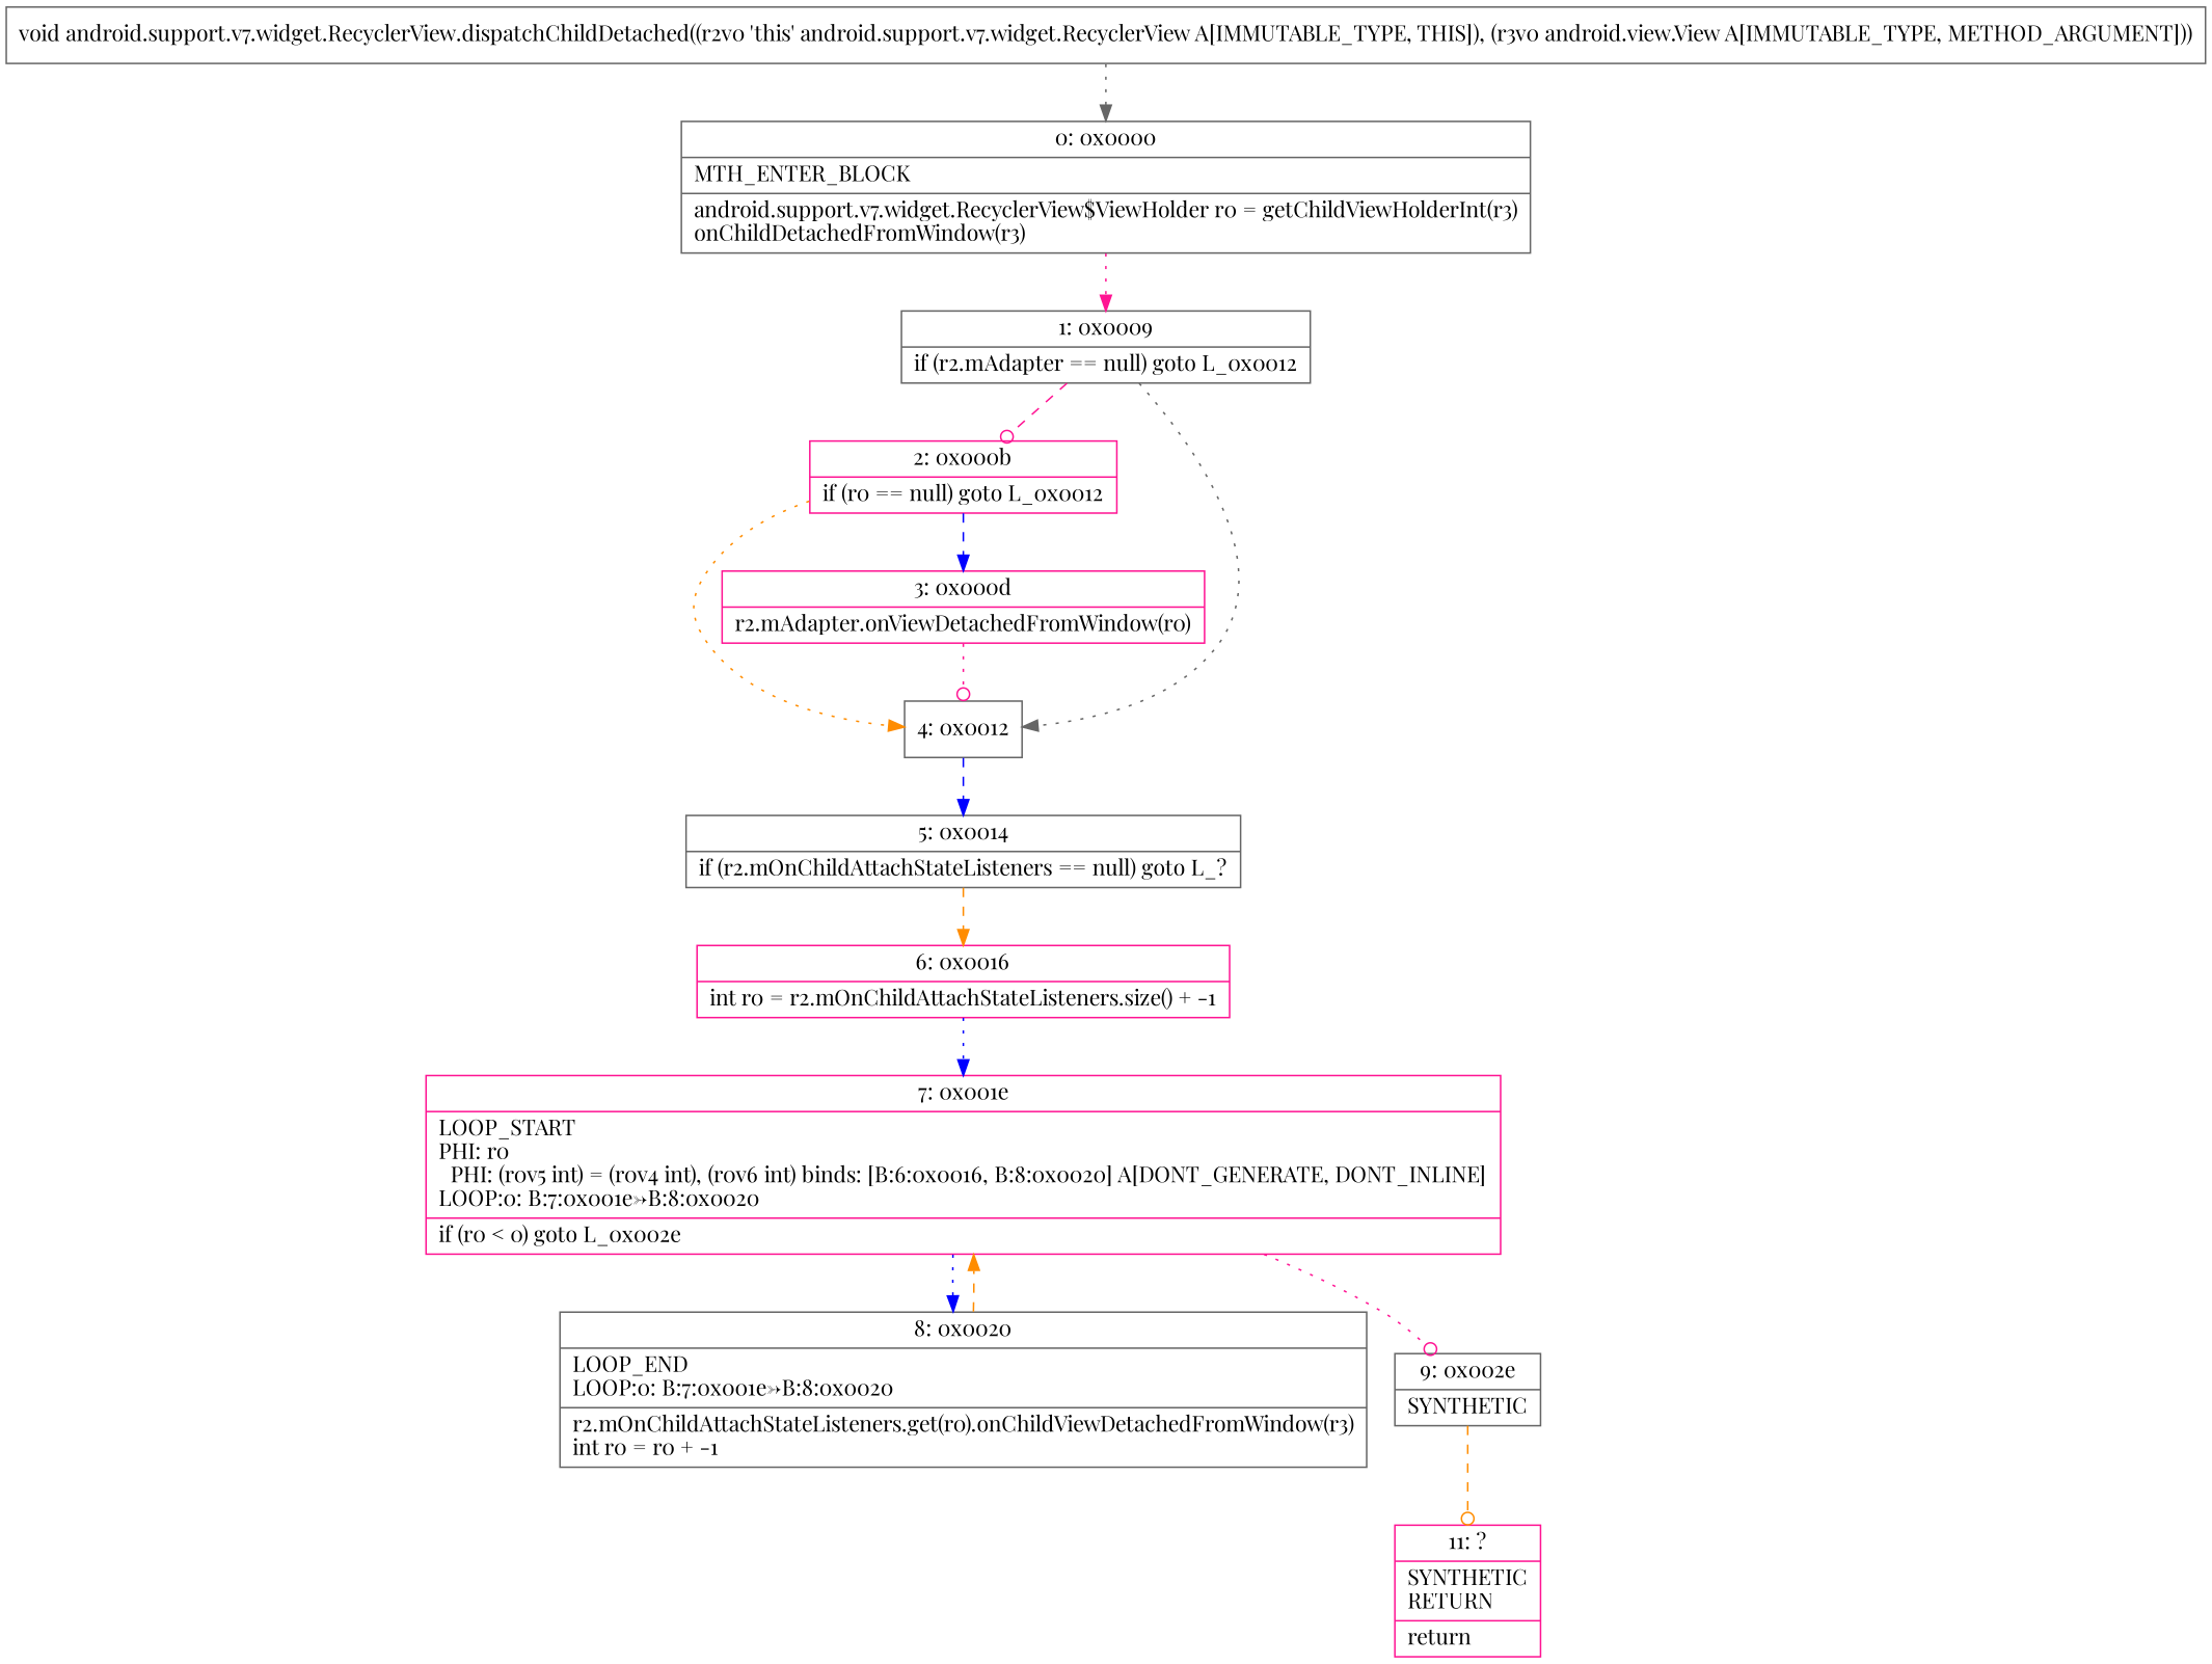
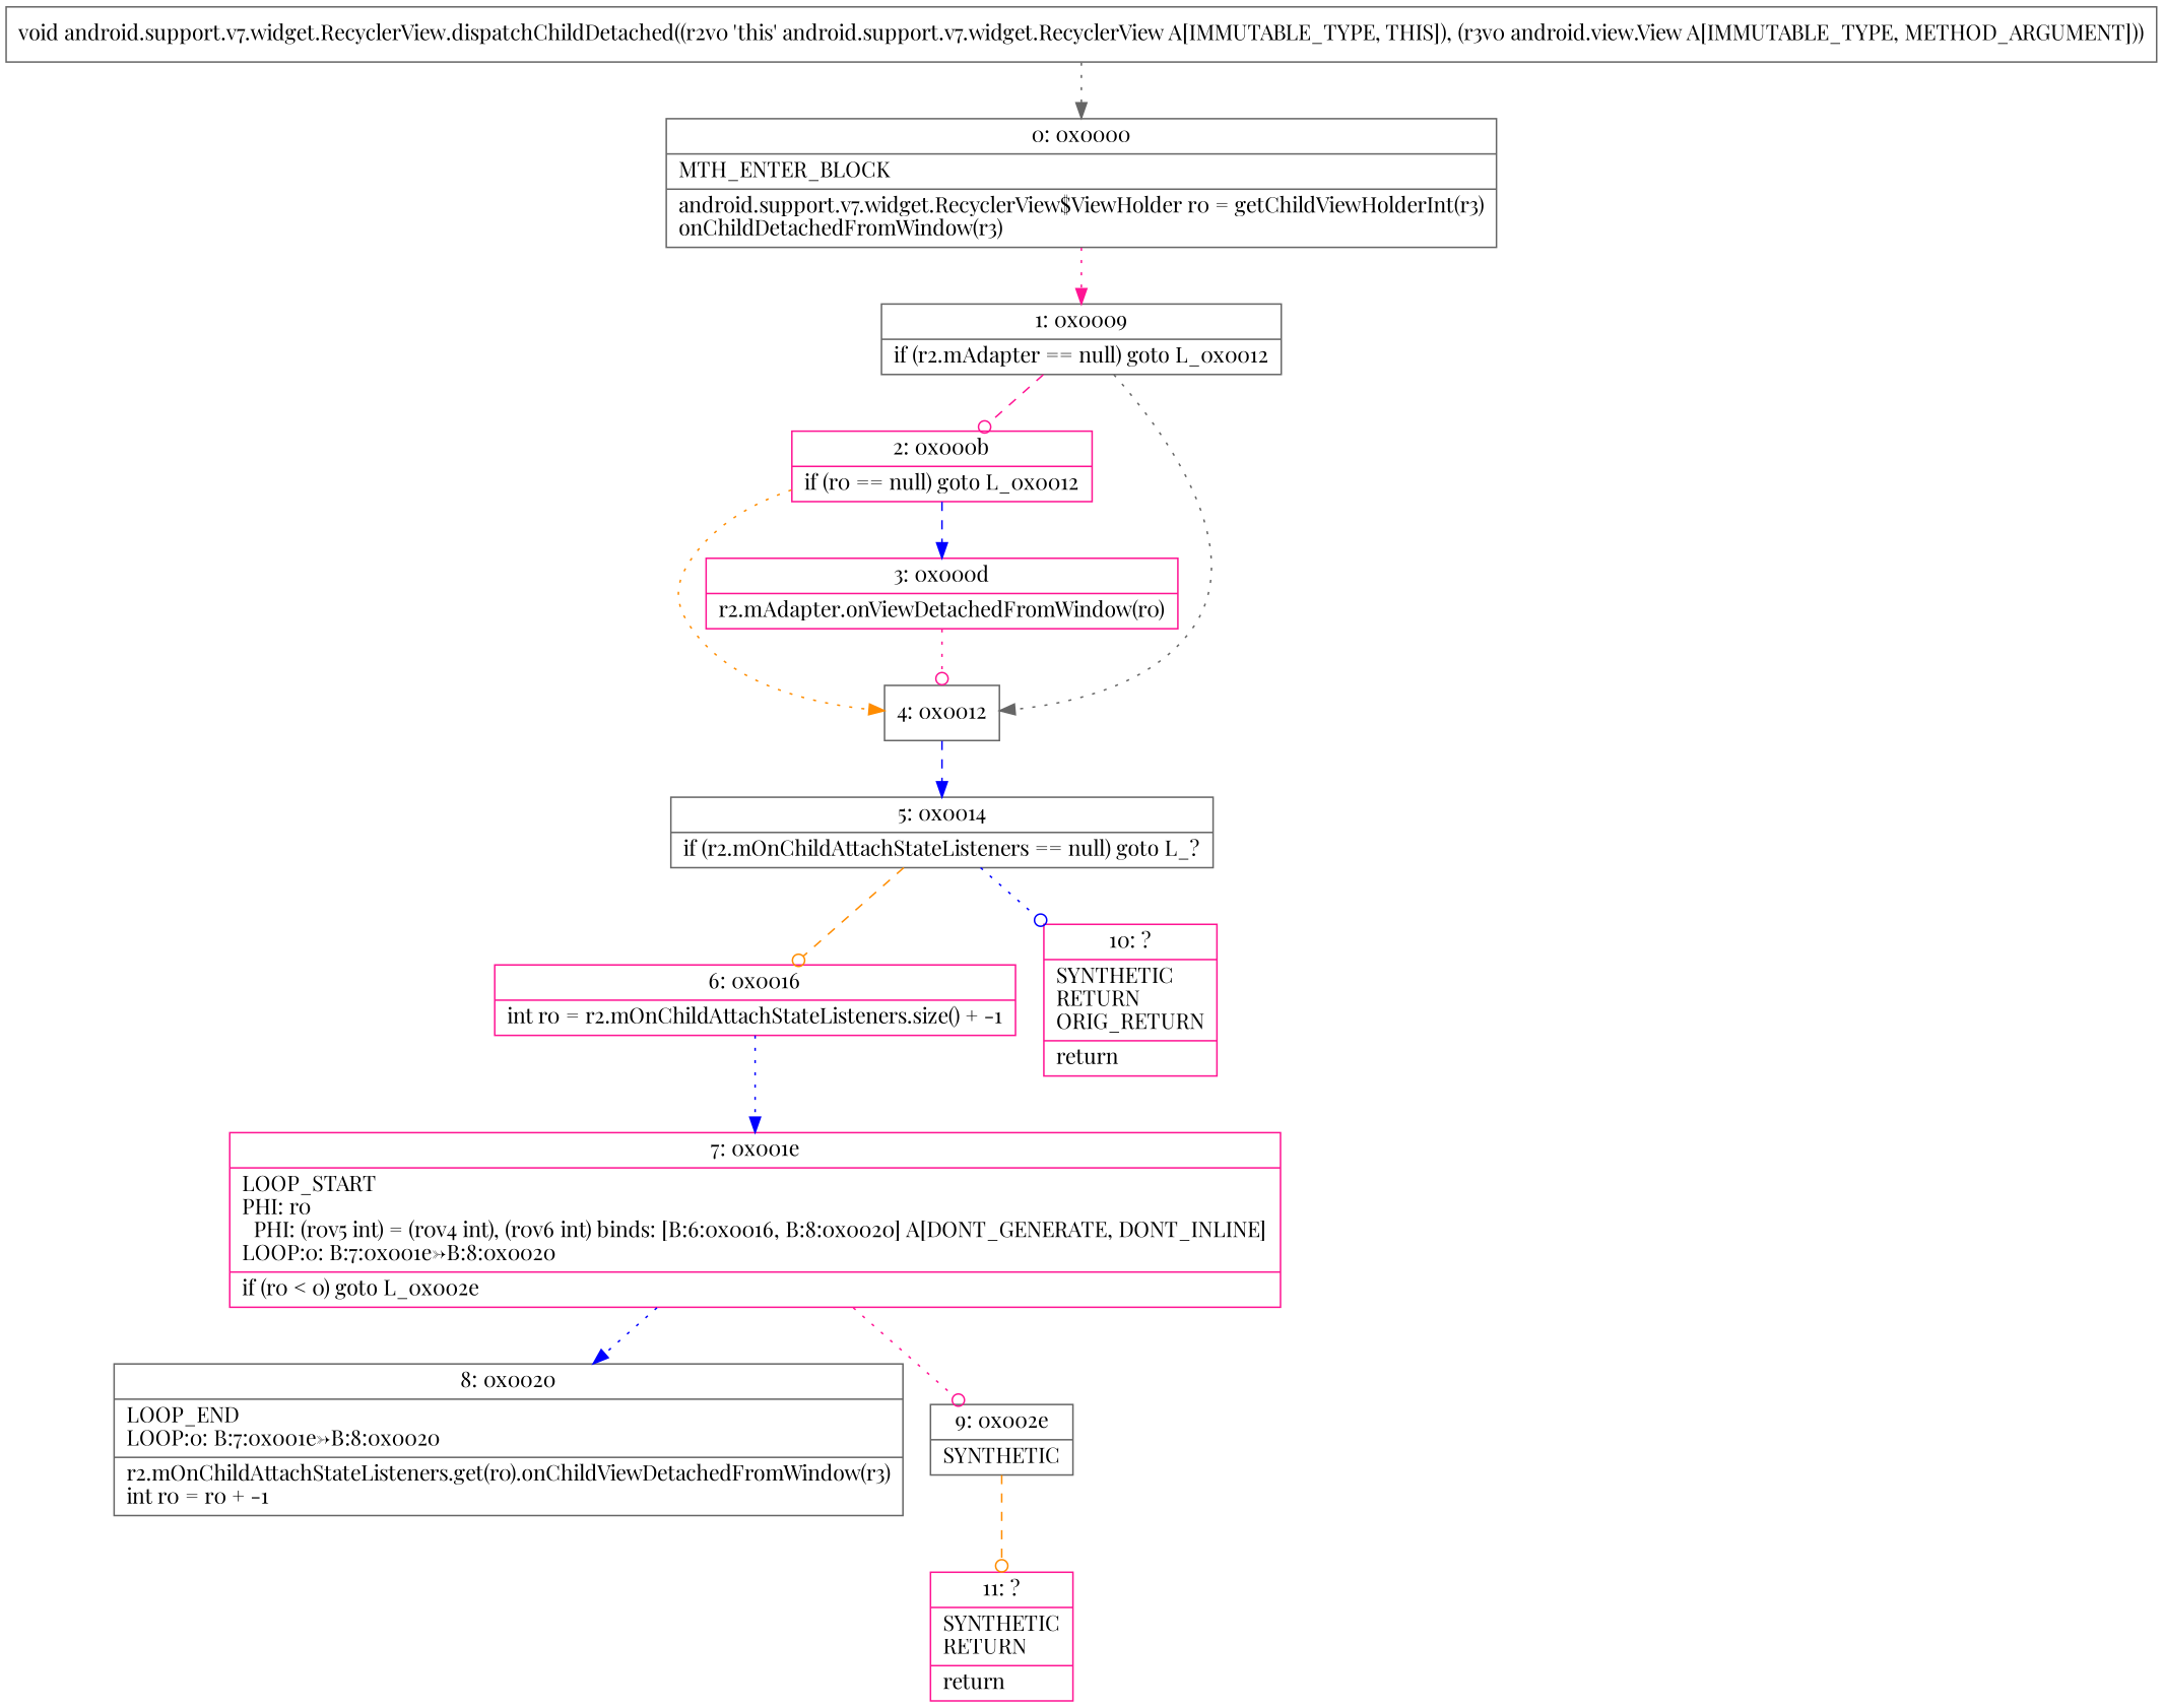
  digraph {
    fontname="Playfair Display"
    node [color=gray40 fontname="Playfair Display" shape=record]
    edge [arrowhead=normal color=blue fontname="Playfair Display" style=dotted]
    n1 [label="{0\:\ 0x0000|MTH_ENTER_BLOCK\l|android.support.v7.widget.RecyclerView$ViewHolder r0 = getChildViewHolderInt(r3)\lonChildDetachedFromWindow(r3)\l}"]
    n2 [label="{1\:\ 0x0009|if (r2.mAdapter == null) goto L_0x0012\l}"]
    n3 [color=deeppink label="{2\:\ 0x000b|if (r0 == null) goto L_0x0012\l}"]
    n4 [label="{4\:\ 0x0012}"]
    n5 [color=deeppink label="{3\:\ 0x000d|r2.mAdapter.onViewDetachedFromWindow(r0)\l}"]
    n6 [label="{5\:\ 0x0014|if (r2.mOnChildAttachStateListeners == null) goto L_?\l}"]
    n7 [color=deeppink label="{6\:\ 0x0016|int r0 = r2.mOnChildAttachStateListeners.size() + \-1\l}"]
+   n8 [color=deeppink label="{10\:\ ?|SYNTHETIC\lRETURN\lORIG_RETURN\l|return\l}"]
    n9 [color=deeppink label="{7\:\ 0x001e|LOOP_START\lPHI: r0 \l  PHI: (r0v5 int) = (r0v4 int), (r0v6 int) binds: [B:6:0x0016, B:8:0x0020] A[DONT_GENERATE, DONT_INLINE]\lLOOP:0: B:7:0x001e\-\>B:8:0x0020\l|if (r0 \< 0) goto L_0x002e\l}"]
    n10 [label="{8\:\ 0x0020|LOOP_END\lLOOP:0: B:7:0x001e\-\>B:8:0x0020\l|r2.mOnChildAttachStateListeners.get(r0).onChildViewDetachedFromWindow(r3)\lint r0 = r0 + \-1\l}"]
    n11 [label="{9\:\ 0x002e|SYNTHETIC\l}"]
    n12 [color=deeppink label="{11\:\ ?|SYNTHETIC\lRETURN\l|return\l}"]
    n13 [label="{void android.support.v7.widget.RecyclerView.dispatchChildDetached((r2v0 'this' android.support.v7.widget.RecyclerView A[IMMUTABLE_TYPE, THIS]), (r3v0 android.view.View A[IMMUTABLE_TYPE, METHOD_ARGUMENT])) }"]
    n1 -> n2 [color=deeppink]
    n2 -> n3 [arrowhead=odot color=deeppink style=dashed]
    n2 -> n4 [color=gray40]
    n3 -> n4 [color=darkorange]
    n3 -> n5 [style=dashed]
    n4 -> n6 [style=dashed]
    n5 -> n4 [arrowhead=odot color=deeppink]
-   n6 -> n7 [color=darkorange style=dashed]
+   n6 -> n7 [arrowhead=odot color=darkorange style=dashed]
+   n6 -> n8 [arrowhead=odot]
    n7 -> n9
    n9 -> n10
    n9 -> n11 [arrowhead=odot color=deeppink]
-   n10 -> n9 [color=darkorange style=dashed]
    n11 -> n12 [arrowhead=odot color=darkorange style=dashed]
    n13 -> n1 [color=gray40]
  }
